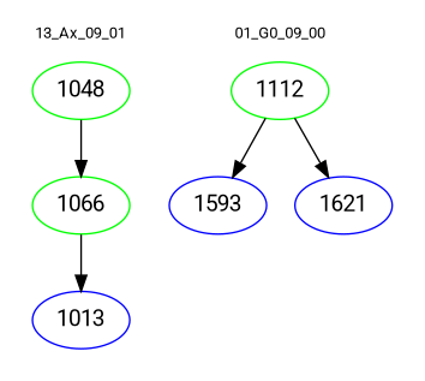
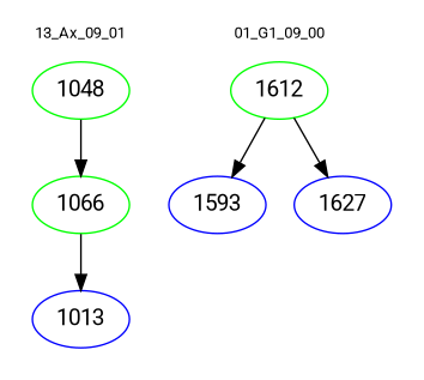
  digraph {
    fontname=Roboto
    node [color=green fontname=Roboto]
    edge [color=black fontname=Roboto]
    n1 [label=1048]
    n2 [color=blue label=1013]
    n3 [label=1066]
-   n4 [label=1112]
+   n4 [label=1612]
    n5 [color=blue label=1593]
-   n6 [color=blue label=1621]
+   n6 [color=blue label=1627]
    subgraph cluster_1 {
      color=white
      fontsize=10
      label="13_Ax_09_01"
      n1
      n2
      n3
    }
    subgraph cluster_2 {
      color=white
      fontsize=10
-     label="01_G0_09_00"
+     label="01_G1_09_00"
      n4
      n5
      n6
    }
    n1 -> n3
    n3 -> n2
    n4 -> n5
    n4 -> n6
  }
